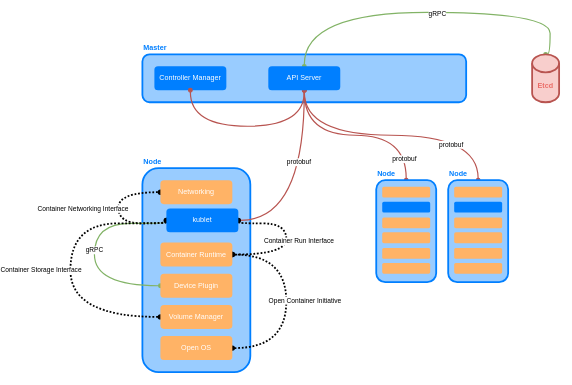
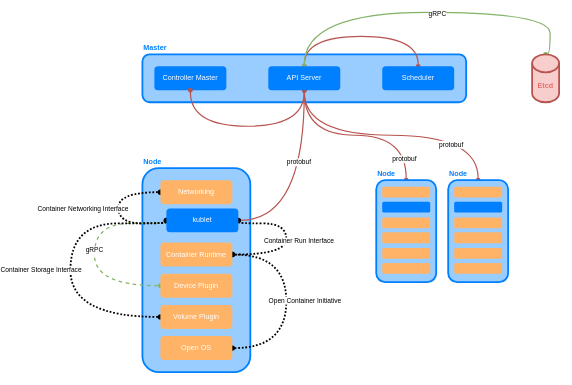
  <mxCell id="0" />
  <mxCell id="1" parent="0" />
  <mxCell id="2" value="" style="rounded=1;whiteSpace=wrap;html=1;fontColor=#FFFFFF;gradientColor=none;strokeColor=#007FFF;strokeWidth=3;fillColor=#99CCFF;" vertex="1" parent="1"><mxGeometry x="140" y="280" width="180" height="340" as="geometry" /></mxCell>
  <mxCell id="3" value="" style="rounded=1;whiteSpace=wrap;html=1;fontColor=#FFFFFF;gradientColor=none;strokeColor=#007FFF;strokeWidth=3;fillColor=#99CCFF;" vertex="1" parent="1"><mxGeometry x="140" y="90" width="540" height="80" as="geometry" /></mxCell>
- <mxCell id="4" value="Controller Manager" style="rounded=1;whiteSpace=wrap;html=1;fontColor=#FFFFFF;fillColor=#007FFF;strokeColor=none;" vertex="1" parent="1"><mxGeometry x="160" y="110" width="120" height="40" as="geometry" /></mxCell>
+ <mxCell id="4" value="Controller Master" style="rounded=1;whiteSpace=wrap;html=1;fontColor=#FFFFFF;fillColor=#007FFF;strokeColor=none;" vertex="1" parent="1"><mxGeometry x="160" y="110" width="120" height="40" as="geometry" /></mxCell>
+ <mxCell id="5" style="edgeStyle=orthogonalEdgeStyle;curved=1;rounded=0;orthogonalLoop=1;jettySize=auto;html=1;exitX=0.5;exitY=0;exitDx=0;exitDy=0;entryX=0.5;entryY=0;entryDx=0;entryDy=0;fontColor=#000000;startArrow=oval;startFill=1;endArrow=oval;endFill=1;strokeWidth=2;fillColor=#f8cecc;strokeColor=#b85450;" edge="1" parent="1" source="15" target="16"><mxGeometry relative="1" as="geometry"><Array as="points"><mxPoint x="410" y="60" /><mxPoint x="600" y="60" /></Array></mxGeometry></mxCell>
  <mxCell id="6" style="edgeStyle=orthogonalEdgeStyle;curved=1;rounded=0;orthogonalLoop=1;jettySize=auto;html=1;exitX=0.5;exitY=1;exitDx=0;exitDy=0;entryX=0.5;entryY=1;entryDx=0;entryDy=0;fontColor=#000000;startArrow=oval;startFill=1;endArrow=oval;endFill=1;strokeWidth=2;fillColor=#f8cecc;strokeColor=#b85450;" edge="1" parent="1" source="15" target="4"><mxGeometry relative="1" as="geometry"><Array as="points"><mxPoint x="410" y="210" /><mxPoint x="220" y="210" /></Array></mxGeometry></mxCell>
  <mxCell id="7" style="edgeStyle=orthogonalEdgeStyle;curved=1;rounded=0;orthogonalLoop=1;jettySize=auto;html=1;exitX=0.5;exitY=1;exitDx=0;exitDy=0;entryX=1;entryY=0.5;entryDx=0;entryDy=0;fontColor=#000000;startArrow=oval;startFill=1;endArrow=oval;endFill=1;strokeColor=#b85450;strokeWidth=2;fillColor=#f8cecc;" edge="1" parent="1" source="15" target="24"><mxGeometry relative="1" as="geometry" /></mxCell>
  <mxCell id="8" value="protobuf" style="edgeLabel;html=1;align=center;verticalAlign=middle;resizable=0;points=[];fontColor=#000000;" vertex="1" connectable="0" parent="7"><mxGeometry x="-0.275" y="-10" relative="1" as="geometry"><mxPoint as="offset" /></mxGeometry></mxCell>
  <mxCell id="9" style="edgeStyle=orthogonalEdgeStyle;curved=1;rounded=0;orthogonalLoop=1;jettySize=auto;html=1;exitX=0.5;exitY=1;exitDx=0;exitDy=0;entryX=0.5;entryY=0;entryDx=0;entryDy=0;fontColor=#000000;startArrow=oval;startFill=1;endArrow=oval;endFill=1;strokeColor=#b85450;strokeWidth=2;fillColor=#f8cecc;" edge="1" parent="1" source="15" target="34"><mxGeometry relative="1" as="geometry" /></mxCell>
  <mxCell id="10" value="protobuf" style="edgeLabel;html=1;align=center;verticalAlign=middle;resizable=0;points=[];fontColor=#000000;" vertex="1" connectable="0" parent="9"><mxGeometry x="0.775" y="-4" relative="1" as="geometry"><mxPoint as="offset" /></mxGeometry></mxCell>
  <mxCell id="11" style="edgeStyle=orthogonalEdgeStyle;curved=1;rounded=0;orthogonalLoop=1;jettySize=auto;html=1;exitX=0.5;exitY=1;exitDx=0;exitDy=0;entryX=0.5;entryY=0;entryDx=0;entryDy=0;fontColor=#000000;startArrow=oval;startFill=1;endArrow=oval;endFill=1;strokeColor=#b85450;strokeWidth=2;fillColor=#f8cecc;" edge="1" parent="1" source="15" target="42"><mxGeometry relative="1" as="geometry" /></mxCell>
  <mxCell id="12" value="protobuf" style="edgeLabel;html=1;align=center;verticalAlign=middle;resizable=0;points=[];fontColor=#000000;" vertex="1" connectable="0" parent="11"><mxGeometry x="0.45" y="-15" relative="1" as="geometry"><mxPoint as="offset" /></mxGeometry></mxCell>
  <mxCell id="13" style="edgeStyle=orthogonalEdgeStyle;curved=1;rounded=0;orthogonalLoop=1;jettySize=auto;html=1;exitX=0.5;exitY=0;exitDx=0;exitDy=0;entryX=0.5;entryY=0;entryDx=0;entryDy=0;entryPerimeter=0;fontColor=#000000;startArrow=oval;startFill=1;endArrow=oval;endFill=1;strokeColor=#82b366;strokeWidth=2;fillColor=#d5e8d4;" edge="1" parent="1" source="15" target="32"><mxGeometry relative="1" as="geometry"><Array as="points"><mxPoint x="410" y="20" /><mxPoint x="820" y="20" /></Array></mxGeometry></mxCell>
  <mxCell id="14" value="gRPC" style="edgeLabel;html=1;align=center;verticalAlign=middle;resizable=0;points=[];fontColor=#000000;" vertex="1" connectable="0" parent="13"><mxGeometry x="0.077" y="-1" relative="1" as="geometry"><mxPoint as="offset" /></mxGeometry></mxCell>
  <mxCell id="15" value="API Server" style="rounded=1;whiteSpace=wrap;html=1;fontColor=#FFFFFF;fillColor=#007FFF;strokeColor=none;" vertex="1" parent="1"><mxGeometry x="350" y="110" width="120" height="40" as="geometry" /></mxCell>
+ <mxCell id="16" value="Scheduler" style="rounded=1;whiteSpace=wrap;html=1;fontColor=#FFFFFF;fillColor=#007FFF;strokeColor=none;" vertex="1" parent="1"><mxGeometry x="540" y="110" width="120" height="40" as="geometry" /></mxCell>
  <mxCell id="17" style="edgeStyle=orthogonalEdgeStyle;curved=1;rounded=0;orthogonalLoop=1;jettySize=auto;html=1;exitX=0;exitY=0.5;exitDx=0;exitDy=0;entryX=0;entryY=0.5;entryDx=0;entryDy=0;fontColor=#FFFFFF;startArrow=oval;startFill=1;endArrow=oval;endFill=1;strokeWidth=3;dashed=1;dashPattern=1 1;" edge="1" parent="1" source="24" target="25"><mxGeometry relative="1" as="geometry"><Array as="points"><mxPoint y="372" x="100" /><mxPoint y="320" x="100" /></Array></mxGeometry></mxCell>
  <mxCell id="18" value="Container Networking Interface" style="edgeLabel;html=1;align=center;verticalAlign=middle;resizable=0;points=[];fontColor=#000000;" vertex="1" connectable="0" parent="17"><mxGeometry x="0.01" y="-1" relative="1" as="geometry"><mxPoint x="-61" y="-5" as="offset" /></mxGeometry></mxCell>
- <mxCell id="19" value="&lt;font color=&quot;#000000&quot;&gt;gRPC&lt;/font&gt;" style="edgeStyle=orthogonalEdgeStyle;curved=1;rounded=0;orthogonalLoop=1;jettySize=auto;html=1;exitX=0;exitY=0.5;exitDx=0;exitDy=0;entryX=0;entryY=0.5;entryDx=0;entryDy=0;fontColor=#FFFFFF;startArrow=oval;startFill=1;endArrow=oval;endFill=1;strokeWidth=2;fillColor=#d5e8d4;strokeColor=#82b366;" edge="1" parent="1" source="24" target="30"><mxGeometry relative="1" as="geometry"><Array as="points"><mxPoint x="60" y="372" /><mxPoint x="60" y="476" /></Array></mxGeometry></mxCell>
+ <mxCell id="19" value="&lt;font color=&quot;#000000&quot;&gt;gRPC&lt;/font&gt;" style="edgeStyle=orthogonalEdgeStyle;curved=1;rounded=0;orthogonalLoop=1;jettySize=auto;html=1;exitX=0;exitY=0.5;exitDx=0;exitDy=0;entryX=0;entryY=0.5;entryDx=0;entryDy=0;fontColor=#FFFFFF;startArrow=oval;startFill=1;endArrow=oval;endFill=1;strokeWidth=2;fillColor=#d5e8d4;strokeColor=#82b366;dashed=1;" edge="1" parent="1" source="24" target="30"><mxGeometry relative="1" as="geometry"><Array as="points"><mxPoint x="60" y="372" /><mxPoint x="60" y="476" /></Array></mxGeometry></mxCell>
  <mxCell id="20" style="edgeStyle=orthogonalEdgeStyle;curved=1;rounded=0;orthogonalLoop=1;jettySize=auto;html=1;exitX=0;exitY=0.5;exitDx=0;exitDy=0;entryX=0;entryY=0.5;entryDx=0;entryDy=0;fontColor=#FFFFFF;startArrow=oval;startFill=1;endArrow=oval;endFill=1;strokeWidth=3;dashed=1;dashPattern=1 1;" edge="1" parent="1" source="24" target="29"><mxGeometry relative="1" as="geometry"><Array as="points"><mxPoint x="20" y="372" /><mxPoint x="20" y="528" /></Array></mxGeometry></mxCell>
  <mxCell id="21" value="Container Storage Interface" style="edgeLabel;html=1;align=center;verticalAlign=middle;resizable=0;points=[];fontColor=#000000;" vertex="1" connectable="0" parent="20"><mxGeometry x="0.031" y="1" relative="1" as="geometry"><mxPoint x="-51" y="-1" as="offset" /></mxGeometry></mxCell>
  <mxCell id="22" style="edgeStyle=orthogonalEdgeStyle;curved=1;rounded=0;orthogonalLoop=1;jettySize=auto;html=1;exitX=1;exitY=0.5;exitDx=0;exitDy=0;entryX=1;entryY=0.5;entryDx=0;entryDy=0;fontColor=#FFFFFF;startArrow=oval;startFill=1;endArrow=oval;endFill=1;strokeWidth=3;dashed=1;dashPattern=1 1;" edge="1" parent="1" source="24" target="28"><mxGeometry relative="1" as="geometry"><Array as="points"><mxPoint x="380" y="372" /><mxPoint x="380" y="424" /></Array></mxGeometry></mxCell>
  <mxCell id="23" value="&lt;font color=&quot;#000000&quot;&gt;Container Run Interface&lt;/font&gt;" style="edgeLabel;html=1;align=center;verticalAlign=middle;resizable=0;points=[];fontColor=#FFFFFF;" vertex="1" connectable="0" parent="22"><mxGeometry y="1" relative="1" as="geometry"><mxPoint x="19" as="offset" /></mxGeometry></mxCell>
  <mxCell id="24" value="kublet" style="rounded=1;whiteSpace=wrap;html=1;fontColor=#FFFFFF;fillColor=#007FFF;strokeColor=none;" vertex="1" parent="1"><mxGeometry x="180" y="347" width="120" height="40" as="geometry" /></mxCell>
  <mxCell id="25" value="Networking" style="rounded=1;whiteSpace=wrap;html=1;fontColor=#FFFFFF;strokeColor=none;fillColor=#FFB366;" vertex="1" parent="1"><mxGeometry x="170" y="300" width="120" height="40" as="geometry" /></mxCell>
  <mxCell id="26" style="edgeStyle=orthogonalEdgeStyle;curved=1;rounded=0;orthogonalLoop=1;jettySize=auto;html=1;exitX=1;exitY=0.5;exitDx=0;exitDy=0;entryX=1;entryY=0.5;entryDx=0;entryDy=0;fontColor=#FFFFFF;startArrow=oval;startFill=1;endArrow=oval;endFill=1;strokeWidth=3;dashed=1;dashPattern=1 1;" edge="1" parent="1" source="28" target="31"><mxGeometry relative="1" as="geometry"><Array as="points"><mxPoint x="380" y="424" /><mxPoint x="380" y="580" /></Array></mxGeometry></mxCell>
  <mxCell id="27" value="&lt;font&gt;Open Container Initiative&lt;/font&gt;" style="edgeLabel;html=1;align=center;verticalAlign=middle;resizable=0;points=[];" vertex="1" connectable="0" parent="26"><mxGeometry x="-0.024" y="1" relative="1" as="geometry"><mxPoint x="29" y="2" as="offset" /></mxGeometry></mxCell>
  <mxCell id="28" value="Container Runtime" style="rounded=1;whiteSpace=wrap;html=1;fontColor=#FFFFFF;strokeColor=none;fillColor=#FFB366;" vertex="1" parent="1"><mxGeometry x="170" y="404" width="120" height="40" as="geometry" /></mxCell>
- <mxCell id="29" value="Volume Manager" style="rounded=1;whiteSpace=wrap;html=1;fontColor=#FFFFFF;strokeColor=none;fillColor=#FFB366;" vertex="1" parent="1"><mxGeometry x="170" y="508" width="120" height="40" as="geometry" /></mxCell>
+ <mxCell id="29" value="Volume Plugin" style="rounded=1;whiteSpace=wrap;html=1;fontColor=#FFFFFF;strokeColor=none;fillColor=#FFB366;" vertex="1" parent="1"><mxGeometry x="170" y="508" width="120" height="40" as="geometry" /></mxCell>
  <mxCell id="30" value="Device Plugin" style="rounded=1;whiteSpace=wrap;html=1;fontColor=#FFFFFF;strokeColor=none;fillColor=#FFB366;" vertex="1" parent="1"><mxGeometry x="170" y="456" width="120" height="40" as="geometry" /></mxCell>
  <mxCell id="31" value="Open OS" style="rounded=1;whiteSpace=wrap;html=1;fontColor=#FFFFFF;strokeColor=none;fillColor=#FFB366;" vertex="1" parent="1"><mxGeometry x="170" y="560" width="120" height="40" as="geometry" /></mxCell>
  <mxCell id="32" value="&lt;font color=&quot;#ea6b66&quot;&gt;&lt;b&gt;Etcd&lt;/b&gt;&lt;/font&gt;" style="shape=cylinder3;whiteSpace=wrap;html=1;boundedLbl=1;backgroundOutline=1;size=15;strokeColor=#b85450;strokeWidth=3;fillColor=#f8cecc;" vertex="1" parent="1"><mxGeometry x="790" y="90" width="45" height="80" as="geometry" /></mxCell>
  <mxCell id="33" value="" style="group" vertex="1" connectable="0" parent="1"><mxGeometry x="530" y="300" width="100" height="170" as="geometry" /></mxCell>
  <mxCell id="34" value="" style="rounded=1;whiteSpace=wrap;html=1;fontColor=#FFFFFF;gradientColor=none;strokeColor=#007FFF;strokeWidth=3;fillColor=#99CCFF;" vertex="1" parent="33"><mxGeometry width="100" height="170" as="geometry" /></mxCell>
  <mxCell id="35" value="" style="rounded=1;whiteSpace=wrap;html=1;fontColor=#FFFFFF;strokeColor=none;fillColor=#FFB366;" vertex="1" parent="33"><mxGeometry x="10" y="11" width="80" height="18" as="geometry" /></mxCell>
  <mxCell id="36" value="" style="rounded=1;whiteSpace=wrap;html=1;fontColor=#FFFFFF;strokeColor=none;fillColor=#007FFF;" vertex="1" parent="33"><mxGeometry x="10" y="36" width="80" height="18" as="geometry" /></mxCell>
  <mxCell id="37" value="" style="rounded=1;whiteSpace=wrap;html=1;fontColor=#FFFFFF;strokeColor=none;fillColor=#FFB366;" vertex="1" parent="33"><mxGeometry x="10" y="62" width="80" height="18" as="geometry" /></mxCell>
  <mxCell id="38" value="" style="rounded=1;whiteSpace=wrap;html=1;fontColor=#FFFFFF;strokeColor=none;fillColor=#FFB366;" vertex="1" parent="33"><mxGeometry x="10" y="87" width="80" height="18" as="geometry" /></mxCell>
  <mxCell id="39" value="" style="rounded=1;whiteSpace=wrap;html=1;fontColor=#FFFFFF;strokeColor=none;fillColor=#FFB366;" vertex="1" parent="33"><mxGeometry x="10" y="113" width="80" height="18" as="geometry" /></mxCell>
  <mxCell id="40" value="" style="rounded=1;whiteSpace=wrap;html=1;fontColor=#FFFFFF;strokeColor=none;fillColor=#FFB366;" vertex="1" parent="33"><mxGeometry x="10" y="138" width="80" height="18" as="geometry" /></mxCell>
  <mxCell id="41" value="" style="group" vertex="1" connectable="0" parent="1"><mxGeometry x="650" y="300" width="100" height="170" as="geometry" /></mxCell>
  <mxCell id="42" value="" style="rounded=1;whiteSpace=wrap;html=1;fontColor=#FFFFFF;gradientColor=none;strokeColor=#007FFF;strokeWidth=3;fillColor=#99CCFF;" vertex="1" parent="41"><mxGeometry width="100" height="170" as="geometry" /></mxCell>
  <mxCell id="43" value="" style="rounded=1;whiteSpace=wrap;html=1;fontColor=#FFFFFF;strokeColor=none;fillColor=#FFB366;" vertex="1" parent="41"><mxGeometry x="10" y="11" width="80" height="18" as="geometry" /></mxCell>
  <mxCell id="44" value="" style="rounded=1;whiteSpace=wrap;html=1;fontColor=#FFFFFF;strokeColor=none;fillColor=#007FFF;" vertex="1" parent="41"><mxGeometry x="10" y="36" width="80" height="18" as="geometry" /></mxCell>
  <mxCell id="45" value="" style="rounded=1;whiteSpace=wrap;html=1;fontColor=#FFFFFF;strokeColor=none;fillColor=#FFB366;" vertex="1" parent="41"><mxGeometry x="10" y="62" width="80" height="18" as="geometry" /></mxCell>
  <mxCell id="46" value="" style="rounded=1;whiteSpace=wrap;html=1;fontColor=#FFFFFF;strokeColor=none;fillColor=#FFB366;" vertex="1" parent="41"><mxGeometry x="10" y="87" width="80" height="18" as="geometry" /></mxCell>
  <mxCell id="47" value="" style="rounded=1;whiteSpace=wrap;html=1;fontColor=#FFFFFF;strokeColor=none;fillColor=#FFB366;" vertex="1" parent="41"><mxGeometry x="10" y="113" width="80" height="18" as="geometry" /></mxCell>
  <mxCell id="48" value="" style="rounded=1;whiteSpace=wrap;html=1;fontColor=#FFFFFF;strokeColor=none;fillColor=#FFB366;" vertex="1" parent="41"><mxGeometry x="10" y="138" width="80" height="18" as="geometry" /></mxCell>
  <mxCell id="49" value="&lt;b&gt;&lt;font color=&quot;#007fff&quot;&gt;Master&lt;/font&gt;&lt;/b&gt;" style="text;html=1;strokeColor=none;fillColor=none;align=left;verticalAlign=middle;whiteSpace=wrap;rounded=0;fontColor=#000000;" vertex="1" parent="1"><mxGeometry x="140" y="70" width="40" height="20" as="geometry" /></mxCell>
  <mxCell id="50" value="&lt;b&gt;&lt;font color=&quot;#007fff&quot;&gt;Node&lt;/font&gt;&lt;/b&gt;" style="text;html=1;strokeColor=none;fillColor=none;align=left;verticalAlign=middle;whiteSpace=wrap;rounded=0;fontColor=#000000;" vertex="1" parent="1"><mxGeometry x="140" y="260" width="40" height="20" as="geometry" /></mxCell>
  <mxCell id="51" value="&lt;b&gt;&lt;font color=&quot;#007fff&quot;&gt;Node&lt;/font&gt;&lt;/b&gt;" style="text;html=1;strokeColor=none;fillColor=none;align=left;verticalAlign=middle;whiteSpace=wrap;rounded=0;fontColor=#000000;" vertex="1" parent="1"><mxGeometry x="530" y="280" width="40" height="20" as="geometry" /></mxCell>
  <mxCell id="52" value="&lt;b&gt;&lt;font color=&quot;#007fff&quot;&gt;Node&lt;/font&gt;&lt;/b&gt;" style="text;html=1;strokeColor=none;fillColor=none;align=left;verticalAlign=middle;whiteSpace=wrap;rounded=0;fontColor=#000000;" vertex="1" parent="1"><mxGeometry x="650" y="280" width="40" height="20" as="geometry" /></mxCell>
